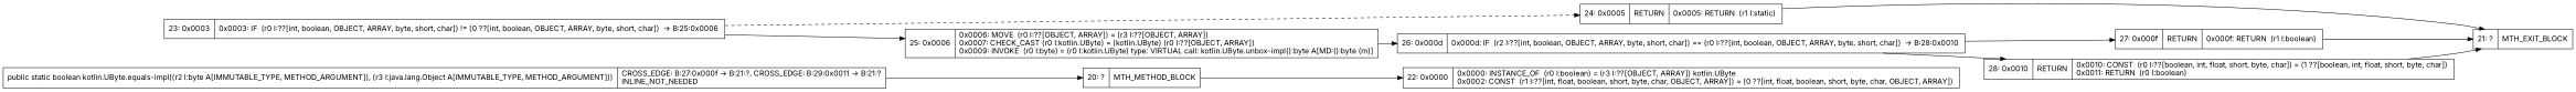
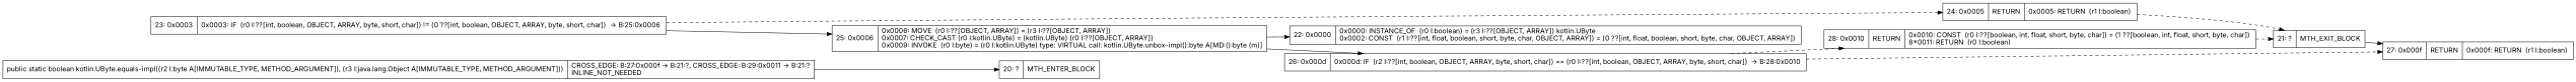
  digraph {
    fontname=Inter
    rankdir=LR
    node [fontname=Inter shape=record]
    edge [fontname=Inter]
-   n1 [label="{20\:\ ?|MTH_METHOD_BLOCK\l}"]
+   n1 [label="{20\:\ ?|MTH_ENTER_BLOCK\l}"]
    n2 [label="{22\:\ 0x0000|0x0000: INSTANCE_OF  (r0 I:boolean) = (r3 I:??[OBJECT, ARRAY]) kotlin.UByte \l0x0002: CONST  (r1 I:??[int, float, boolean, short, byte, char, OBJECT, ARRAY]) = (0 ??[int, float, boolean, short, byte, char, OBJECT, ARRAY]) \l}"]
    n3 [label="{23\:\ 0x0003|0x0003: IF  (r0 I:??[int, boolean, OBJECT, ARRAY, byte, short, char]) != (0 ??[int, boolean, OBJECT, ARRAY, byte, short, char])  \-\> B:25:0x0006 \l}"]
-   n4 [label="{24\:\ 0x0005|RETURN\l|0x0005: RETURN  (r1 I:static) \l}"]
+   n4 [label="{24\:\ 0x0005|RETURN\l|0x0005: RETURN  (r1 I:boolean) \l}"]
    n5 [label="{25\:\ 0x0006|0x0006: MOVE  (r0 I:??[OBJECT, ARRAY]) = (r3 I:??[OBJECT, ARRAY]) \l0x0007: CHECK_CAST (r0 I:kotlin.UByte) = (kotlin.UByte) (r0 I:??[OBJECT, ARRAY]) \l0x0009: INVOKE  (r0 I:byte) = (r0 I:kotlin.UByte) type: VIRTUAL call: kotlin.UByte.unbox\-impl():byte A[MD:():byte (m)]\l}"]
    n6 [label="{21\:\ ?|MTH_EXIT_BLOCK\l}"]
    n7 [label="{26\:\ 0x000d|0x000d: IF  (r2 I:??[int, boolean, OBJECT, ARRAY, byte, short, char]) == (r0 I:??[int, boolean, OBJECT, ARRAY, byte, short, char])  \-\> B:28:0x0010 \l}"]
    n8 [label="{27\:\ 0x000f|RETURN\l|0x000f: RETURN  (r1 I:boolean) \l}"]
-   n9 [label="{28\:\ 0x0010|RETURN\l|0x0010: CONST  (r0 I:??[boolean, int, float, short, byte, char]) = (1 ??[boolean, int, float, short, byte, char]) \l0x0011: RETURN  (r0 I:boolean) \l}"]
+   n9 [label="{28\:\ 0x0010|RETURN\l|0x0010: CONST  (r0 I:??[boolean, int, float, short, byte, char]) = (1 ??[boolean, int, float, short, byte, char]) \l8x0011: RETURN  (r0 I:boolean) \l}"]
    n10 [label="{public static boolean kotlin.UByte.equals\-impl((r2 I:byte A[IMMUTABLE_TYPE, METHOD_ARGUMENT]), (r3 I:java.lang.Object A[IMMUTABLE_TYPE, METHOD_ARGUMENT]))  | CROSS_EDGE: B:27:0x000f \-\> B:21:?, CROSS_EDGE: B:29:0x0011 \-\> B:21:?\lINLINE_NOT_NEEDED\l}"]
-   n1 -> n2
+   n5 -> n2
    n3 -> n4 [style=dashed]
    n3 -> n5
-   n4 -> n6
+   n4 -> n6 [style=dashed]
    n5 -> n7
-   n7 -> n8 [style=solid]
-   n7 -> n9
-   n8 -> n6
-   n9 -> n6
+   n7 -> n8 [style=dashed]
+   n7 -> n9 [style=dashed]
+   n6 -> n8
+   n9 -> n6 [style=dashed]
    n10 -> n1
  }
